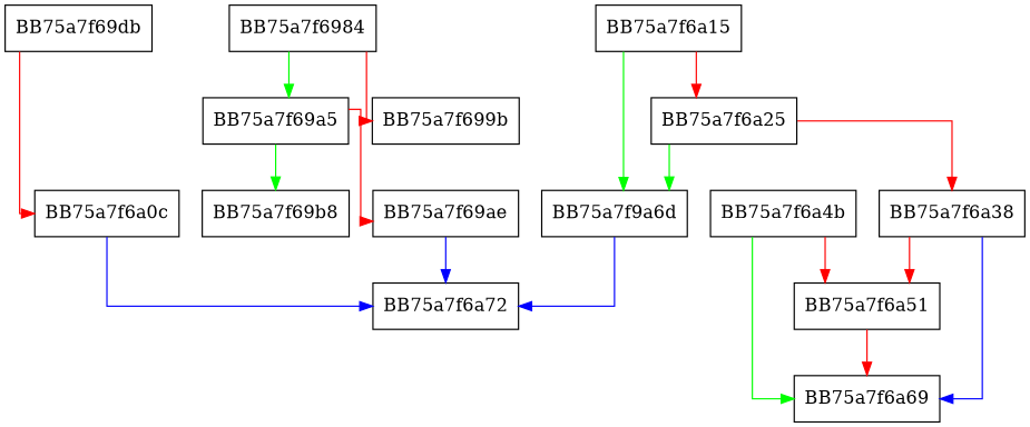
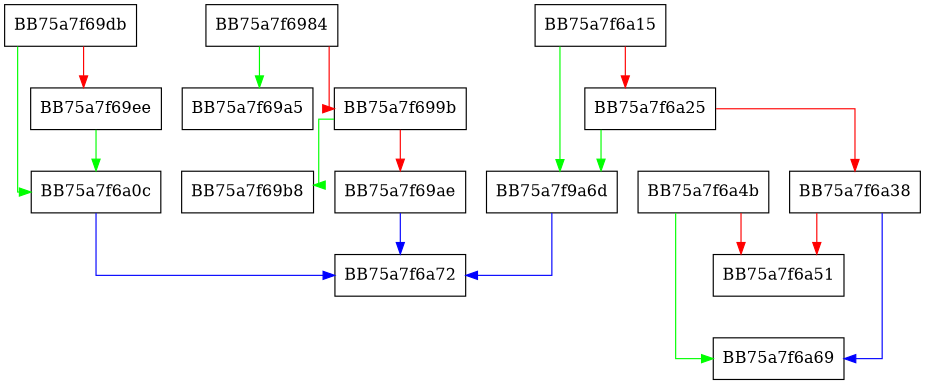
  digraph {
    splines=ortho
    node [shape=box]
    edge [color=red]
    BB75a7f6984
    BB75a7f69a5
    BB75a7f699b
    BB75a7f69b8
    BB75a7f69ae
    BB75a7f6a72
    n7 [label=BB75a7f9a6d]
    BB75a7f6a15
    BB75a7f6a25
    BB75a7f69db
    BB75a7f6a0c
+   BB75a7f69ee
    BB75a7f6a38
    BB75a7f6a69
    BB75a7f6a51
    BB75a7f6a4b
    BB75a7f6984 -> BB75a7f69a5 [color=green]
    BB75a7f6984 -> BB75a7f699b
-   BB75a7f69a5 -> BB75a7f69b8 [color=green]
-   BB75a7f69a5 -> BB75a7f69ae
+   BB75a7f699b -> BB75a7f69b8 [color=green]
+   BB75a7f699b -> BB75a7f69ae
    BB75a7f69ae -> BB75a7f6a72 [color=blue]
    n7 -> BB75a7f6a72 [color=blue]
    BB75a7f6a15 -> n7 [color=green]
    BB75a7f6a15 -> BB75a7f6a25
    BB75a7f6a25 -> n7 [color=green]
    BB75a7f6a25 -> BB75a7f6a38
-   BB75a7f69db -> BB75a7f6a0c
+   BB75a7f69db -> BB75a7f6a0c [color=green]
+   BB75a7f69db -> BB75a7f69ee
    BB75a7f6a0c -> BB75a7f6a72 [color=blue]
+   BB75a7f69ee -> BB75a7f6a0c [color=green]
    BB75a7f6a38 -> BB75a7f6a69 [color=blue]
    BB75a7f6a38 -> BB75a7f6a51
-   BB75a7f6a51 -> BB75a7f6a69
    BB75a7f6a4b -> BB75a7f6a69 [color=green]
    BB75a7f6a4b -> BB75a7f6a51
  }
